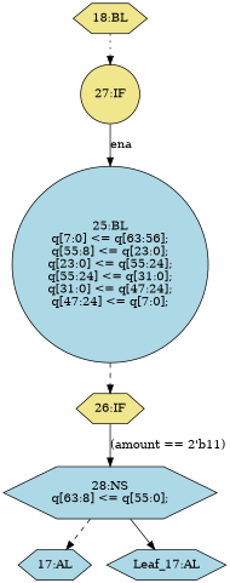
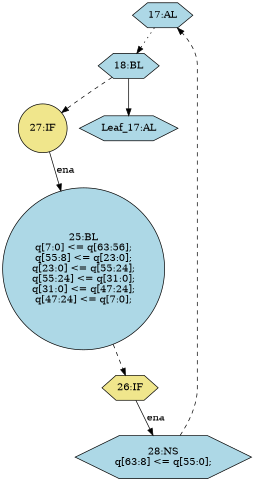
  strict digraph {
    node [fillcolor=lightblue shape=hexagon statements="[]" style=filled typ=Block]
    edge [cond="[]" lineno=None style=solid]
    n1 [ast="<pyverilog.vparser.ast.Always object at 0x7f83d5b371d0>" clk_sens=True label="17:AL" sens="['clk']" typ=Always use_var="['q', 'ena', 'amount']"]
-   n2 [ast="<pyverilog.vparser.ast.Block object at 0x7f83d5b234d0>" fillcolor=khaki label="18:BL"]
+   n2 [ast="<pyverilog.vparser.ast.Block object at 0x7f83d5b234d0>" label="18:BL"]
    n3 [ast="<pyverilog.vparser.ast.IfStatement object at 0x7f83d5b23790>" fillcolor=khaki label="27:IF" shape=circle typ=IfStatement]
    n4 [ast="<pyverilog.vparser.ast.Block object at 0x7f83d5798290>" label="25:BL\nq[7:0] <= q[63:56];\nq[55:8] <= q[23:0];\nq[23:0] <= q[55:24];\nq[55:24] <= q[31:0];\nq[31:0] <= q[47:24];\nq[47:24] <= q[7:0];" shape=circle statements="[<pyverilog.vparser.ast.NonblockingSubstitution object at 0x7f83d5b26e90>, <pyverilog.vparser.ast.NonblockingSubstitution object at 0x7f83d5b26290>, <pyverilog.vparser.ast.NonblockingSubstitution object at 0x7f83d5ba0d10>, <pyverilog.vparser.ast.NonblockingSubstitution object at 0x7f83d57983d0>, <pyverilog.vparser.ast.NonblockingSubstitution object at 0x7f83d5798a50>, <pyverilog.vparser.ast.NonblockingSubstitution object at 0x7f83d5798910>]"]
    n5 [ast="<pyverilog.vparser.ast.NonblockingSubstitution object at 0x7f83d5b31650>" label="28:NS\nq[63:8] <= q[55:0];" statements="[<pyverilog.vparser.ast.NonblockingSubstitution object at 0x7f83d5b31650>]" typ=NonblockingSubstitution]
    n6 [def_var="['q']" label="Leaf_17:AL" statements="" typ=""]
    n7 [ast="<pyverilog.vparser.ast.IfStatement object at 0x7f83d5b31150>" fillcolor=khaki label="26:IF" typ=IfStatement]
-   n2 -> n3 [style=dotted]
+   n1 -> n2 [style=dotted]
+   n2 -> n3 [style=dashed]
    n3 -> n4 [cond="['ena']" label=ena lineno=24]
    n4 -> n7 [style=dashed]
    n5 -> n1 [style=dashed cond="" lineno=""]
-   n5 -> n6
-   n7 -> n5 [cond="['amount']" label="(amount == 2'b11)" lineno=26]
+   n2 -> n6
+   n7 -> n5 [cond="['amount']" label=ena lineno=26]
  }
